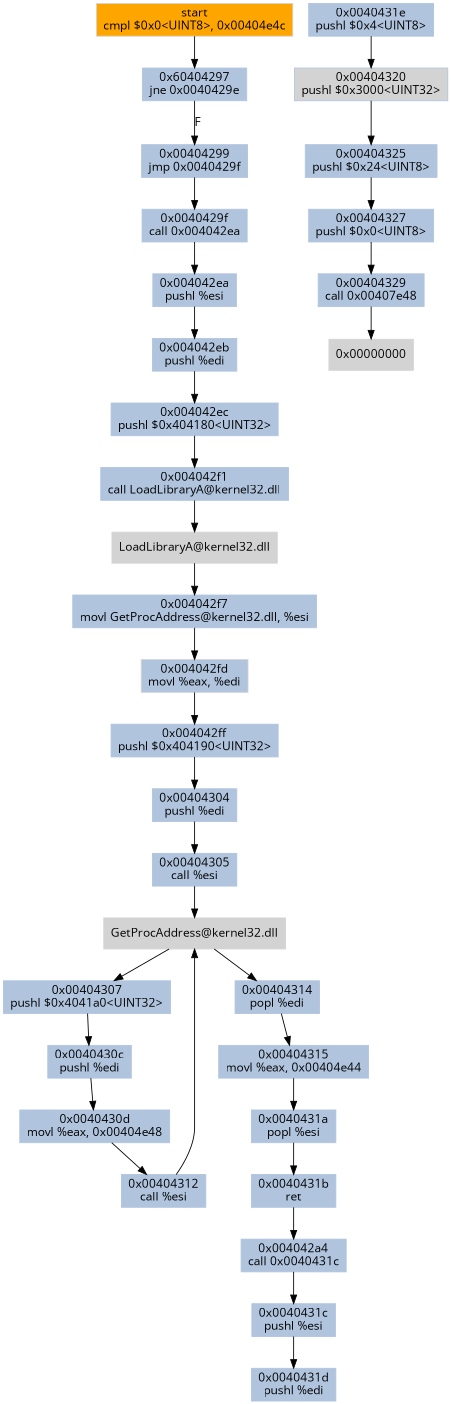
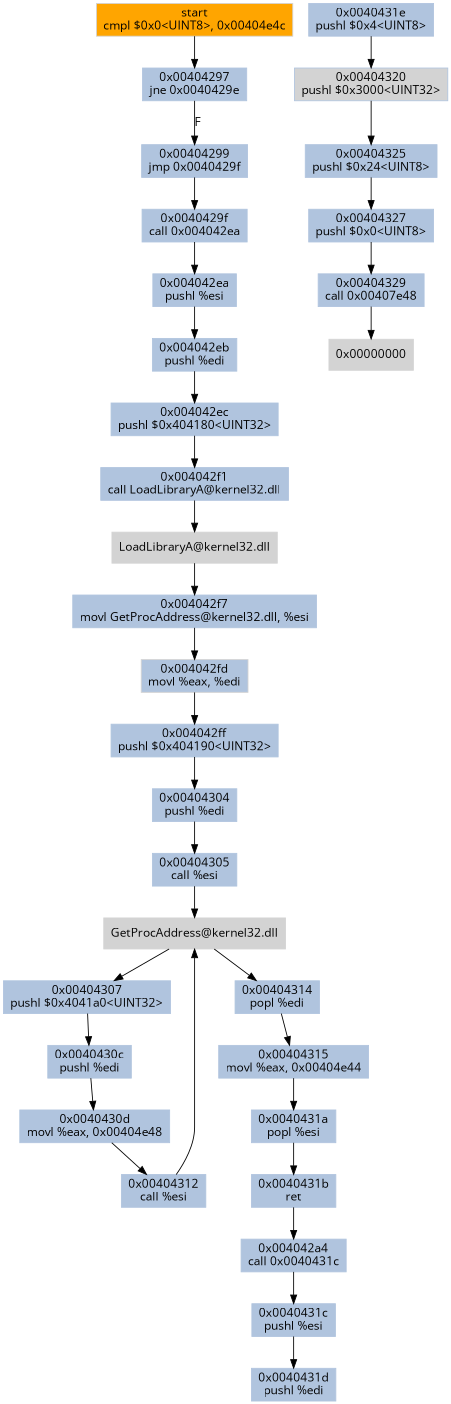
  digraph {
    fontname="Open Sans"
    node [color=lightsteelblue fillcolor=lightsteelblue fontname="Open Sans" shape=rectangle style=filled]
    edge [color="#000000" fontname="Open Sans"]
    n1 [color=lightgrey fillcolor=orange label="start\ncmpl $0x0<UINT8>, 0x00404e4c"]
-   n2 [label="0x60404297\njne 0x0040429e"]
+   n2 [label="0x00404297\njne 0x0040429e"]
    n3 [label="0x00404299\njmp 0x0040429f"]
    n4 [label="0x0040429f\ncall 0x004042ea"]
    n5 [label="0x004042ea\npushl %esi"]
    n6 [label="0x004042eb\npushl %edi"]
    n7 [label="0x004042ec\npushl $0x404180<UINT32>"]
    n8 [label="0x004042f1\ncall LoadLibraryA@kernel32.dll"]
    n9 [color=lightgrey fillcolor=lightgrey label="LoadLibraryA@kernel32.dll"]
    n10 [label="0x004042f7\nmovl GetProcAddress@kernel32.dll, %esi"]
    n11 [color=lightgrey label="0x004042fd\nmovl %eax, %edi"]
    n12 [label="0x004042ff\npushl $0x404190<UINT32>"]
    n13 [label="0x00404304\npushl %edi"]
    n14 [label="0x00404305\ncall %esi"]
    n15 [color=lightgrey fillcolor=lightgrey label="GetProcAddress@kernel32.dll"]
    n16 [label="0x00404307\npushl $0x4041a0<UINT32>"]
    n17 [label="0x00404314\npopl %edi"]
    n18 [label="0x0040430c\npushl %edi"]
    n19 [label="0x00404315\nmovl %eax, 0x00404e44"]
    n20 [label="0x0040430d\nmovl %eax, 0x00404e48"]
    n21 [label="0x00404312\ncall %esi"]
    n22 [label="0x0040431a\npopl %esi"]
    n23 [label="0x0040431b\nret"]
    n24 [label="0x004042a4\ncall 0x0040431c"]
    n25 [label="0x0040431c\npushl %esi"]
    n26 [label="0x0040431d\npushl %edi"]
    n27 [label="0x0040431e\npushl $0x4<UINT8>"]
    n28 [fillcolor=lightgrey label="0x00404320\npushl $0x3000<UINT32>"]
    n29 [label="0x00404325\npushl $0x24<UINT8>"]
    n30 [label="0x00404327\npushl $0x0<UINT8>"]
    n31 [label="0x00404329\ncall 0x00407e48"]
    n32 [color=lightgrey fillcolor=lightgrey label="0x00000000"]
    n1 -> n2
    n2 -> n3 [label=F]
    n3 -> n4
    n4 -> n5
    n5 -> n6
    n6 -> n7
    n7 -> n8
    n8 -> n9
    n9 -> n10
    n10 -> n11
    n11 -> n12
    n12 -> n13
    n13 -> n14
    n14 -> n15
    n15 -> n16
    n15 -> n17
    n16 -> n18
    n17 -> n19
    n18 -> n20
    n19 -> n22
    n20 -> n21
    n21 -> n15
    n22 -> n23
    n23 -> n24
    n24 -> n25
    n25 -> n26
    n27 -> n28
    n28 -> n29
    n29 -> n30
    n30 -> n31
    n31 -> n32
  }
